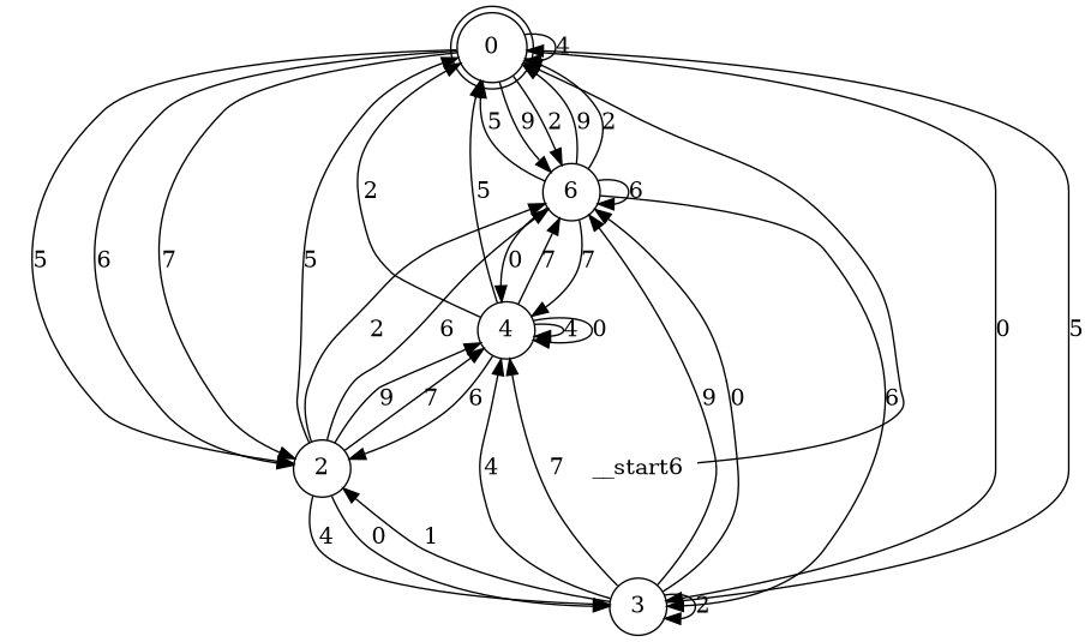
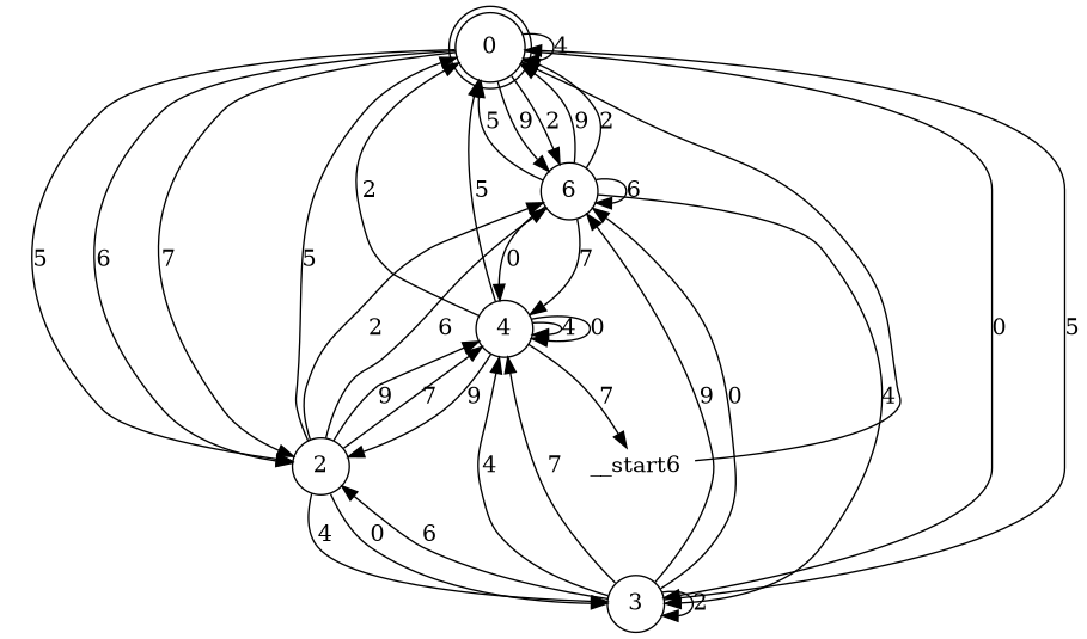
  digraph {
    node [shape=circle]
    n1 [label=0 shape=doublecircle]
    n2 [label=6]
    n3 [label=2]
    n4 [label=3]
    n5 [label=4]
    n6 [height=0 label=__start6 shape=none width=0]
    n1 -> n1 [label=4]
    n1 -> n2 [label=9]
    n1 -> n2 [label=2]
    n1 -> n3 [label=5]
    n1 -> n3 [label=6]
    n1 -> n3 [label=7]
    n1 -> n4 [label=0]
    n2 -> n1 [label=9]
    n2 -> n1 [label=2]
    n2 -> n1 [label=5]
    n2 -> n2 [label=6]
-   n2 -> n4 [label=6]
+   n2 -> n4 [label=4]
    n2 -> n5 [label=7]
    n2 -> n5 [label=0]
    n3 -> n1 [label=5]
    n3 -> n2 [label=2]
    n3 -> n2 [label=6]
    n3 -> n4 [label=4]
    n3 -> n4 [label=0]
    n3 -> n5 [label=9]
    n3 -> n5 [label=7]
    n4 -> n1 [label=5]
    n4 -> n2 [label=9]
    n4 -> n2 [label=0]
-   n4 -> n3 [label=1]
+   n4 -> n3 [label=6]
    n4 -> n4 [label=2]
    n4 -> n5 [label=4]
    n4 -> n5 [label=7]
    n5 -> n1 [label=2]
    n5 -> n1 [label=5]
-   n5 -> n2 [label=7]
-   n5 -> n3 [label=6]
+   n5 -> n6 [label=7]
+   n5 -> n3 [label=9]
    n5 -> n5 [label=4]
    n5 -> n5 [label=0]
    n6 -> n1
  }
